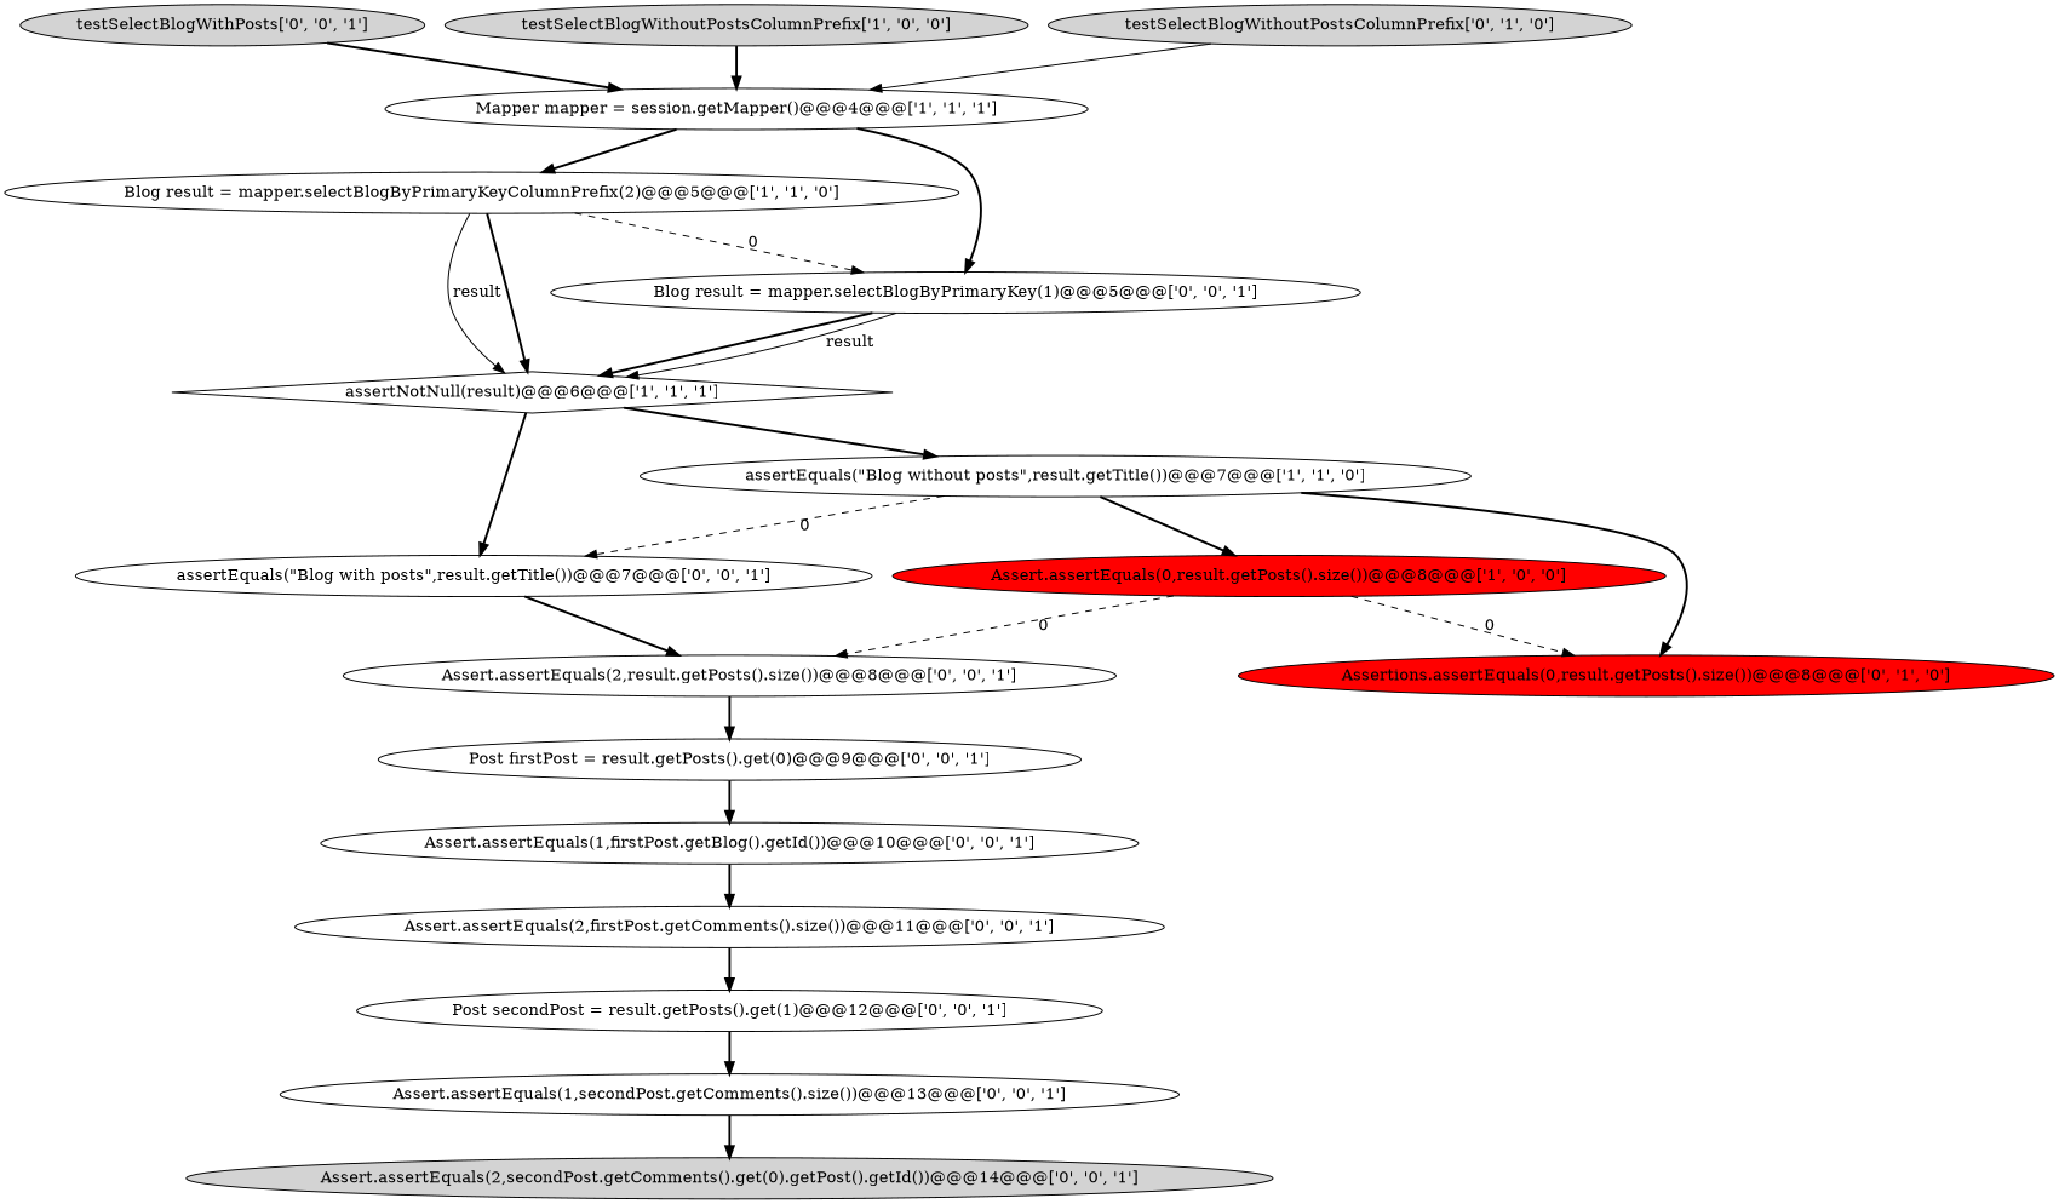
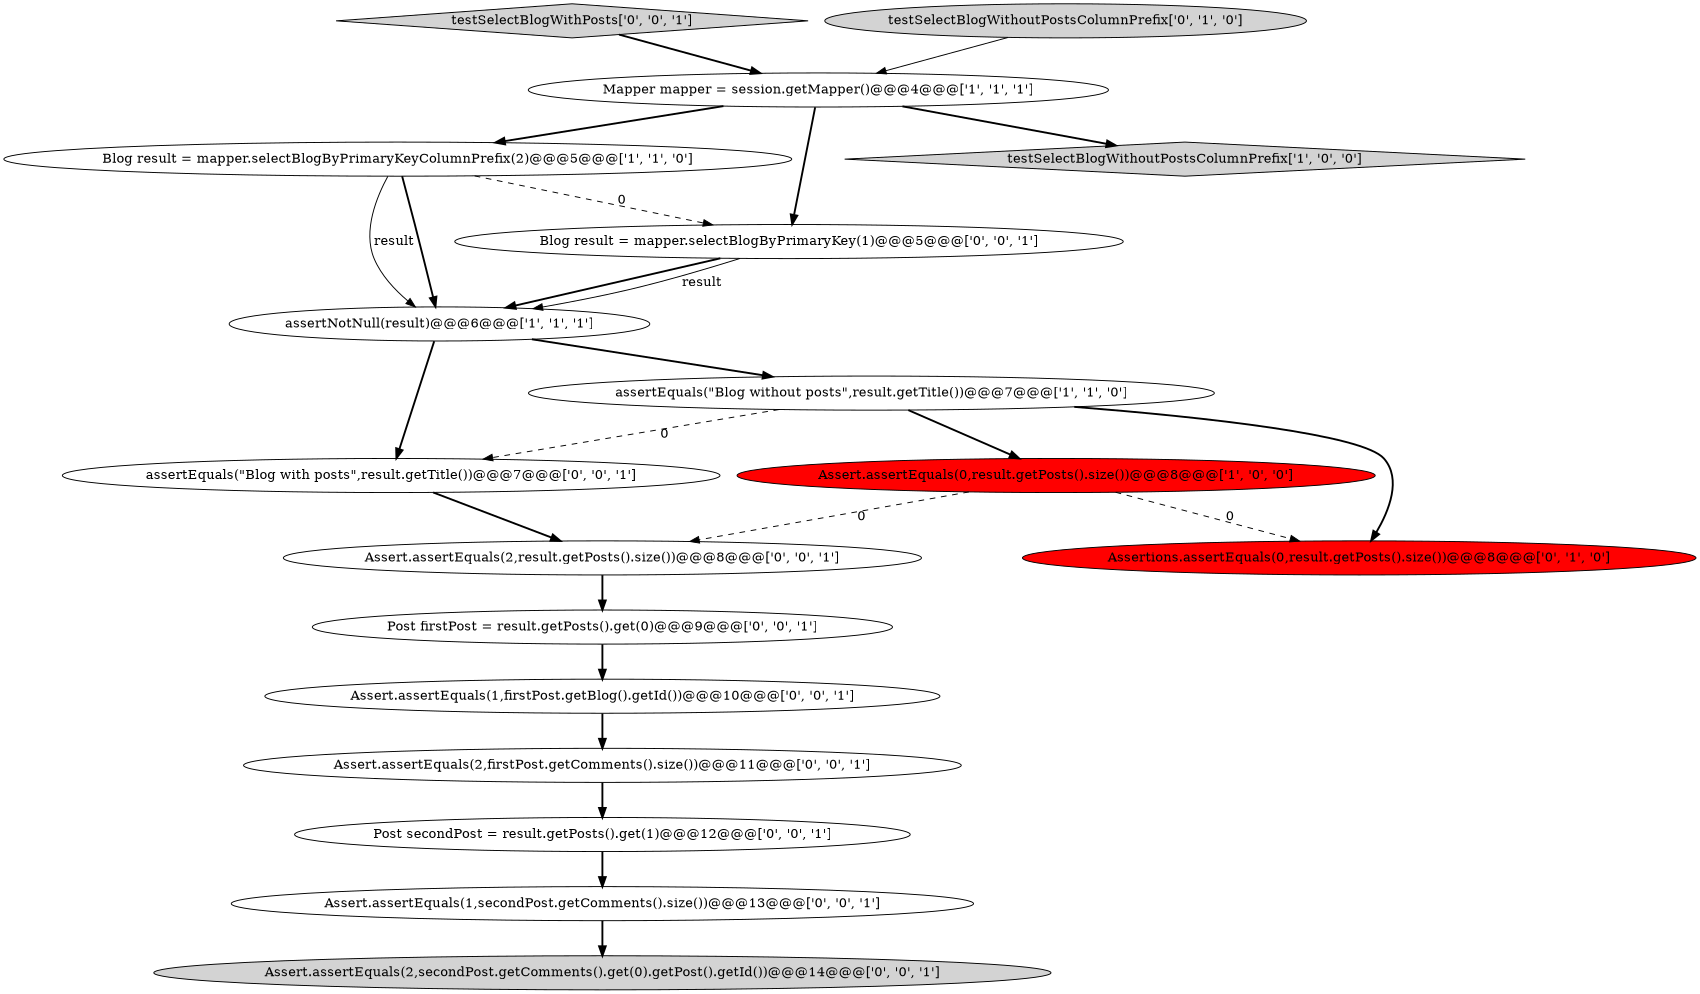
  digraph {
    node [fillcolor=white shape=ellipse style=filled]
    edge [style=bold]
-   n1 [label="assertNotNull(result)@@@6@@@['1', '1', '1']" shape=diamond]
+   n1 [label="assertNotNull(result)@@@6@@@['1', '1', '1']"]
    n2 [label="assertEquals(\"Blog with posts\",result.getTitle())@@@7@@@['0', '0', '1']"]
    n3 [label="assertEquals(\"Blog without posts\",result.getTitle())@@@7@@@['1', '1', '0']"]
    n4 [label="Assert.assertEquals(2,result.getPosts().size())@@@8@@@['0', '0', '1']"]
    n5 [fillcolor=red label="Assert.assertEquals(0,result.getPosts().size())@@@8@@@['1', '0', '0']"]
    n6 [fillcolor=red label="Assertions.assertEquals(0,result.getPosts().size())@@@8@@@['0', '1', '0']"]
    n7 [label="Blog result = mapper.selectBlogByPrimaryKeyColumnPrefix(2)@@@5@@@['1', '1', '0']"]
    n8 [label="Blog result = mapper.selectBlogByPrimaryKey(1)@@@5@@@['0', '0', '1']"]
-   n9 [fillcolor=lightgray label="testSelectBlogWithPosts['0', '0', '1']"]
+   n9 [fillcolor=lightgray label="testSelectBlogWithPosts['0', '0', '1']" shape=diamond]
    n10 [label="Mapper mapper = session.getMapper()@@@4@@@['1', '1', '1']"]
    n11 [label="Assert.assertEquals(2,firstPost.getComments().size())@@@11@@@['0', '0', '1']"]
    n12 [label="Post secondPost = result.getPosts().get(1)@@@12@@@['0', '0', '1']"]
    n13 [label="Assert.assertEquals(1,secondPost.getComments().size())@@@13@@@['0', '0', '1']"]
    n14 [label="Assert.assertEquals(1,firstPost.getBlog().getId())@@@10@@@['0', '0', '1']"]
    n15 [label="Post firstPost = result.getPosts().get(0)@@@9@@@['0', '0', '1']"]
    n16 [fillcolor=lightgray label="Assert.assertEquals(2,secondPost.getComments().get(0).getPost().getId())@@@14@@@['0', '0', '1']"]
-   n17 [fillcolor=lightgray label="testSelectBlogWithoutPostsColumnPrefix['1', '0', '0']"]
+   n17 [fillcolor=lightgray label="testSelectBlogWithoutPostsColumnPrefix['1', '0', '0']" shape=diamond]
    n18 [fillcolor=lightgray label="testSelectBlogWithoutPostsColumnPrefix['0', '1', '0']"]
    n1 -> n2
    n1 -> n3
    n2 -> n4
    n3 -> n2 [label=0 style=dashed]
    n3 -> n5
    n3 -> n6
    n4 -> n15
    n5 -> n4 [label=0 style=dashed]
    n5 -> n6 [label=0 style=dashed]
    n7 -> n1 [label=result style=solid]
    n7 -> n1
    n7 -> n8 [label=0 style=dashed]
    n8 -> n1
    n8 -> n1 [label=result style=solid]
    n9 -> n10
    n10 -> n7
    n10 -> n8
    n11 -> n12
    n12 -> n13
    n13 -> n16
    n14 -> n11
    n15 -> n14
-   n17 -> n10
+   n10 -> n17
    n18 -> n10 [style=solid]
  }
